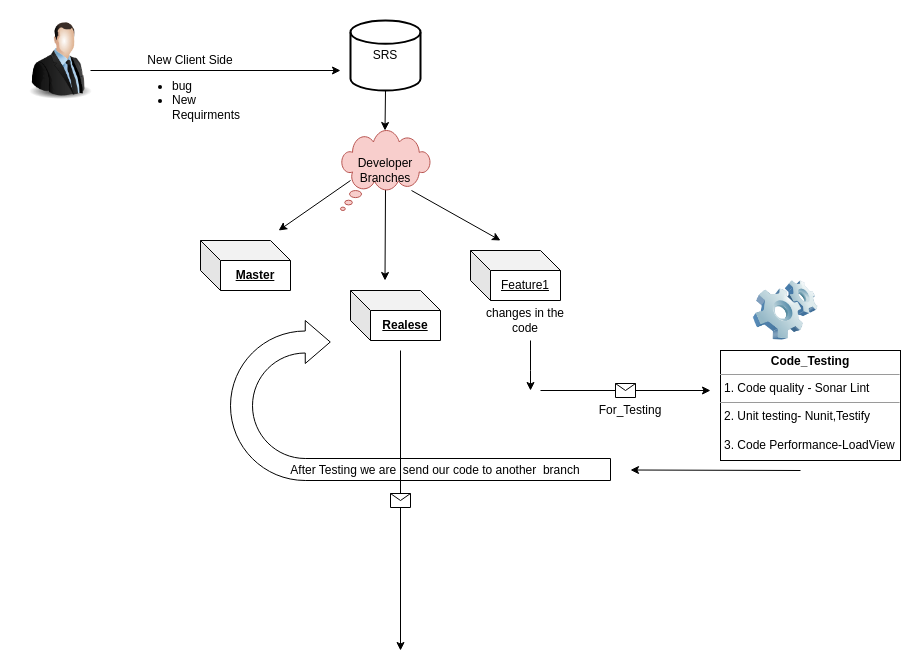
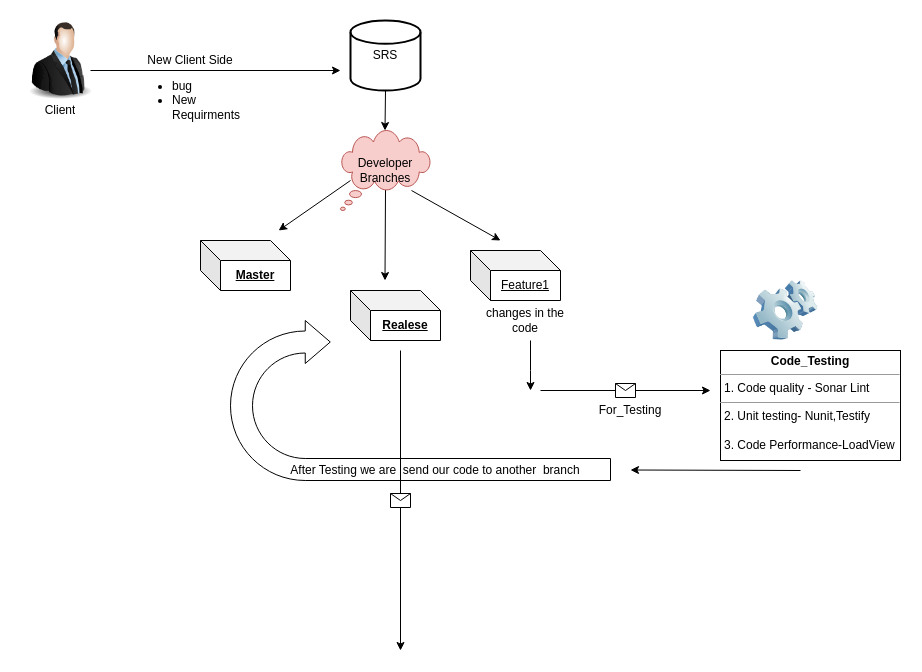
  <mxCell id="0" />
  <mxCell id="1" parent="0" />
  <mxCell id="2" value="&lt;ul&gt;&lt;li&gt;bug&lt;/li&gt;&lt;li&gt;New&amp;nbsp; Requirments&lt;/li&gt;&lt;/ul&gt;" style="text;strokeColor=none;fillColor=none;html=1;whiteSpace=wrap;verticalAlign=middle;overflow=hidden;labelBackgroundColor=none;" vertex="1" parent="1"><mxGeometry x="130" y="60" width="120" height="80" as="geometry" /></mxCell>
  <mxCell id="3" value="SRS" style="strokeWidth=2;html=1;shape=mxgraph.flowchart.database;whiteSpace=wrap;labelBackgroundColor=none;" vertex="1" parent="1"><mxGeometry x="350" y="20" width="70" height="70" as="geometry" /></mxCell>
  <mxCell id="4" value="" style="endArrow=classic;html=1;rounded=0;labelBackgroundColor=none;fontColor=default;" edge="1" parent="1"><mxGeometry width="50" height="50" relative="1" as="geometry"><mxPoint x="350.005" y="180" as="sourcePoint" /><mxPoint x="278.13" y="230" as="targetPoint" /></mxGeometry></mxCell>
  <mxCell id="5" value="&lt;b&gt;&lt;u&gt;Master&lt;/u&gt;&lt;/b&gt;" style="shape=cube;whiteSpace=wrap;html=1;boundedLbl=1;backgroundOutline=1;darkOpacity=0.05;darkOpacity2=0.1;labelBackgroundColor=none;" vertex="1" parent="1"><mxGeometry x="200" y="240" width="90" height="50" as="geometry" /></mxCell>
  <mxCell id="6" value="" style="endArrow=classic;html=1;rounded=0;labelBackgroundColor=none;fontColor=default;exitX=0.5;exitY=0.74;exitDx=0;exitDy=0;exitPerimeter=0;" edge="1" parent="1" source="12"><mxGeometry width="50" height="50" relative="1" as="geometry"><mxPoint x="384.5" y="230" as="sourcePoint" /><mxPoint x="384.5" y="280" as="targetPoint" /></mxGeometry></mxCell>
  <mxCell id="7" value="&lt;b&gt;&lt;u&gt;Realese&lt;/u&gt;&lt;/b&gt;" style="shape=cube;whiteSpace=wrap;html=1;boundedLbl=1;backgroundOutline=1;darkOpacity=0.05;darkOpacity2=0.1;labelBackgroundColor=none;" vertex="1" parent="1"><mxGeometry x="350" y="290" width="90" height="50" as="geometry" /></mxCell>
  <mxCell id="8" value="&lt;u&gt;Feature1&lt;/u&gt;" style="shape=cube;whiteSpace=wrap;html=1;boundedLbl=1;backgroundOutline=1;darkOpacity=0.05;darkOpacity2=0.1;labelBackgroundColor=none;" vertex="1" parent="1"><mxGeometry x="470" y="250" width="90" height="50" as="geometry" /></mxCell>
  <mxCell id="9" value="" style="endArrow=classic;html=1;rounded=0;labelBackgroundColor=none;fontColor=default;exitX=0.789;exitY=0.75;exitDx=0;exitDy=0;exitPerimeter=0;" edge="1" parent="1" source="12"><mxGeometry width="50" height="50" relative="1" as="geometry"><mxPoint x="440" y="200" as="sourcePoint" /><mxPoint x="500" y="240" as="targetPoint" /></mxGeometry></mxCell>
  <mxCell id="10" value="" style="endArrow=classic;html=1;rounded=0;" edge="1" parent="1"><mxGeometry width="50" height="50" relative="1" as="geometry"><mxPoint x="90" y="70" as="sourcePoint" /><mxPoint x="340" y="70" as="targetPoint" /></mxGeometry></mxCell>
  <mxCell id="11" value="New Client Side" style="text;html=1;strokeColor=none;fillColor=none;align=center;verticalAlign=middle;whiteSpace=wrap;overflow=hidden;" vertex="1" parent="1"><mxGeometry x="130" y="50" width="120" height="20" as="geometry" /></mxCell>
  <mxCell id="12" value="&lt;div style=&quot;&quot;&gt;&lt;span style=&quot;background-color: initial;&quot;&gt;Developer&lt;/span&gt;&lt;/div&gt;&lt;div style=&quot;&quot;&gt;&lt;span style=&quot;background-color: initial;&quot;&gt;Branches&lt;/span&gt;&lt;/div&gt;" style="whiteSpace=wrap;html=1;shape=mxgraph.basic.cloud_callout;align=center;fillColor=#f8cecc;strokeColor=#b85450;" vertex="1" parent="1"><mxGeometry x="340" y="130" width="90" height="80" as="geometry" /></mxCell>
  <mxCell id="13" value="" style="endArrow=classic;html=1;rounded=0;" edge="1" parent="1"><mxGeometry width="50" height="50" relative="1" as="geometry"><mxPoint x="385" y="90" as="sourcePoint" /><mxPoint x="384.5" y="130" as="targetPoint" /></mxGeometry></mxCell>
  <mxCell id="14" value="changes in the code" style="text;html=1;strokeColor=none;fillColor=none;align=center;verticalAlign=middle;whiteSpace=wrap;overflow=hidden;" vertex="1" parent="1"><mxGeometry x="480" y="300" width="90" height="40" as="geometry" /></mxCell>
  <mxCell id="15" value="" style="endArrow=classic;html=1;rounded=0;" edge="1" parent="1"><mxGeometry relative="1" as="geometry"><mxPoint x="540" y="390" as="sourcePoint" /><mxPoint x="710" y="390" as="targetPoint" /></mxGeometry></mxCell>
  <mxCell id="16" value="" style="shape=message;html=1;outlineConnect=0;" vertex="1" parent="15"><mxGeometry width="20" height="14" relative="1" as="geometry"><mxPoint x="-10" y="-7" as="offset" /></mxGeometry></mxCell>
  <mxCell id="17" value="" style="endArrow=classic;html=1;rounded=0;" edge="1" parent="1"><mxGeometry width="50" height="50" relative="1" as="geometry"><mxPoint x="530" y="340" as="sourcePoint" /><mxPoint x="530" y="390" as="targetPoint" /><Array as="points"><mxPoint x="530" y="370" /></Array></mxGeometry></mxCell>
  <mxCell id="18" value="For_Testing" style="text;html=1;strokeColor=none;fillColor=none;align=center;verticalAlign=middle;whiteSpace=wrap;overflow=hidden;" vertex="1" parent="1"><mxGeometry x="590" y="400" width="80" height="20" as="geometry" /></mxCell>
  <mxCell id="19" value="&lt;p style=&quot;margin:0px;margin-top:4px;text-align:center;&quot;&gt;&lt;b&gt;Code_Testing&lt;/b&gt;&lt;/p&gt;&lt;hr size=&quot;1&quot;&gt;&lt;p style=&quot;margin:0px;margin-left:4px;&quot;&gt;1. Code quality - Sonar Lint&lt;/p&gt;&lt;hr size=&quot;1&quot;&gt;&lt;p style=&quot;margin:0px;margin-left:4px;&quot;&gt;2. Unit testing- Nunit,Testify&lt;/p&gt;&lt;p style=&quot;margin:0px;margin-left:4px;&quot;&gt;&lt;br&gt;&lt;/p&gt;&lt;p style=&quot;margin:0px;margin-left:4px;&quot;&gt;3. Code Performance-LoadView&lt;/p&gt;" style="verticalAlign=top;align=left;overflow=fill;fontSize=12;fontFamily=Helvetica;html=1;whiteSpace=wrap;" vertex="1" parent="1"><mxGeometry x="720" y="350" width="180" height="110" as="geometry" /></mxCell>
  <mxCell id="20" value="" style="image;html=1;image=img/lib/clip_art/computers/Software_128x128.png" vertex="1" parent="1"><mxGeometry x="750" y="280" width="70" height="60" as="geometry" /></mxCell>
  <mxCell id="21" value="" style="image;html=1;image=img/lib/clip_art/people/Suit_Man_128x128.png" vertex="1" parent="1"><mxGeometry x="20" y="20" width="80" height="80" as="geometry" /></mxCell>
+ <mxCell id="22" value="Client" style="text;html=1;strokeColor=none;fillColor=none;align=center;verticalAlign=middle;whiteSpace=wrap;overflow=hidden;" vertex="1" parent="1"><mxGeometry x="20" y="100" width="80" height="20" as="geometry" /></mxCell>
  <mxCell id="23" value="" style="html=1;shadow=0;dashed=0;align=center;verticalAlign=middle;shape=mxgraph.arrows2.uTurnArrow;dy=11;arrowHead=43;dx2=25;" vertex="1" parent="1"><mxGeometry x="230" y="320" width="380" height="160" as="geometry" /></mxCell>
  <mxCell id="24" value="After Testing we are&amp;nbsp; send our code to another&amp;nbsp; branch" style="text;html=1;strokeColor=none;fillColor=none;align=center;verticalAlign=middle;whiteSpace=wrap;overflow=hidden;" vertex="1" parent="1"><mxGeometry x="255" y="460" width="360" height="20" as="geometry" /></mxCell>
  <mxCell id="25" value="" style="endArrow=classic;html=1;rounded=0;" edge="1" parent="1"><mxGeometry width="50" height="50" relative="1" as="geometry"><mxPoint x="800" y="470" as="sourcePoint" /><mxPoint x="630" y="469.5" as="targetPoint" /></mxGeometry></mxCell>
  <mxCell id="26" value="" style="endArrow=classic;html=1;rounded=0;" edge="1" parent="1"><mxGeometry relative="1" as="geometry"><mxPoint x="400" y="350" as="sourcePoint" /><mxPoint x="400" y="650" as="targetPoint" /></mxGeometry></mxCell>
  <mxCell id="27" value="" style="shape=message;html=1;outlineConnect=0;" vertex="1" parent="26"><mxGeometry width="20" height="14" relative="1" as="geometry"><mxPoint x="-10" y="-7" as="offset" /></mxGeometry></mxCell>
